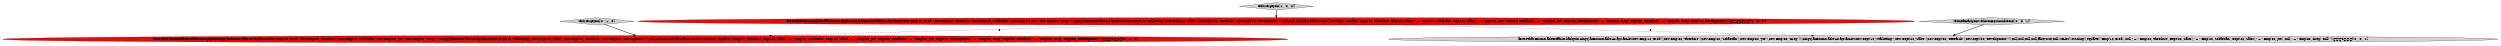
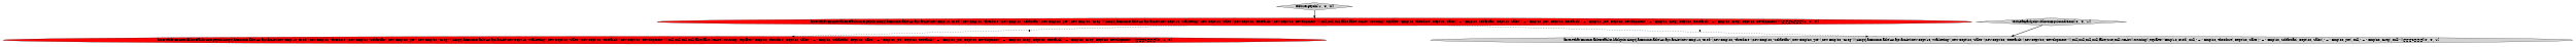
  digraph {
    node [fillcolor=lightgray shape=diamond style=filled]
    edge [style=bold]
-   n1 [label="testMergeJoin['0', '1', '0']"]
    n2 [fillcolor=red label="assertThat(EnumerableDefaults.mergeJoin(Linq4j.asEnumerable(Arrays.asList(new Emp(10,\"Fred\"),new Emp(20,\"Theodore\"),new Emp(20,\"Sebastian\"),new Emp(30,\"Joe\"),new Emp(30,\"Greg\"))),Linq4j.asEnumerable(Arrays.asList(new Dept(15,\"Marketing\"),new Dept(20,\"Sales\"),new Dept(30,\"Research\"),new Dept(30,\"Development\"))),null,null,null,null,false,false).toList().toString(),equalTo(\"(Emp(20, Theodore), Dept(20, Sales),\" + \" Emp(20, Sebastian), Dept(20, Sales),\" + \" Emp(30, Joe), Dept(30, Research),\" + \" Emp(30, Joe), Dept(30, Development),\" + \" Emp(30, Greg), Dept(30, Research),\" + \" Emp(30, Greg), Dept(30, Development)(\"))@@@3@@@['0', '1', '0']" shape=ellipse]
    n3 [fillcolor=red label="assertThat(EnumerableDefaults.mergeJoin(Linq4j.asEnumerable(Arrays.asList(new Emp(10,\"Fred\"),new Emp(20,\"Theodore\"),new Emp(20,\"Sebastian\"),new Emp(30,\"Joe\"),new Emp(30,\"Greg\"))),Linq4j.asEnumerable(Arrays.asList(new Dept(15,\"Marketing\"),new Dept(20,\"Sales\"),new Dept(30,\"Research\"),new Dept(30,\"Development\"))),null,null,null,false,false).toList().toString(),equalTo(\"(Emp(20, Theodore), Dept(20, Sales),\" + \" Emp(20, Sebastian), Dept(20, Sales),\" + \" Emp(30, Joe), Dept(30, Research),\" + \" Emp(30, Joe), Dept(30, Development),\" + \" Emp(30, Greg), Dept(30, Research),\" + \" Emp(30, Greg), Dept(30, Development)(\"))@@@3@@@['1', '0', '0']" shape=ellipse]
    n4 [label="assertThat(EnumerableDefaults.hashJoin(Linq4j.asEnumerable(Arrays.asList(new Emp(10,\"Fred\"),new Emp(20,\"Theodore\"),new Emp(20,\"Sebastian\"),new Emp(30,\"Joe\"),new Emp(30,\"Greg\"))),Linq4j.asEnumerable(Arrays.asList(new Dept(15,\"Marketing\"),new Dept(20,\"Sales\"),new Dept(30,\"Research\"),new Dept(30,\"Development\"))),null,null,null,null,false,true,null).toList().toString(),equalTo(\"(Emp(10, Fred), null,\" + \" Emp(20, Theodore), Dept(20, Sales),\" + \" Emp(20, Sebastian), Dept(20, Sales),\" + \" Emp(30, Joe), null,\" + \" Emp(30, Greg), null(\"))@@@3@@@['0', '0', '1']" shape=ellipse]
    n5 [label="testMergeJoin['1', '0', '0']"]
    n6 [label="testLeftHashJoinWithNonEquiConditions['0', '0', '1']"]
-   n1 -> n2
    n3 -> n2 [label=0 style=dashed]
    n3 -> n4 [label=0 style=dashed]
    n5 -> n3
    n6 -> n4
  }
